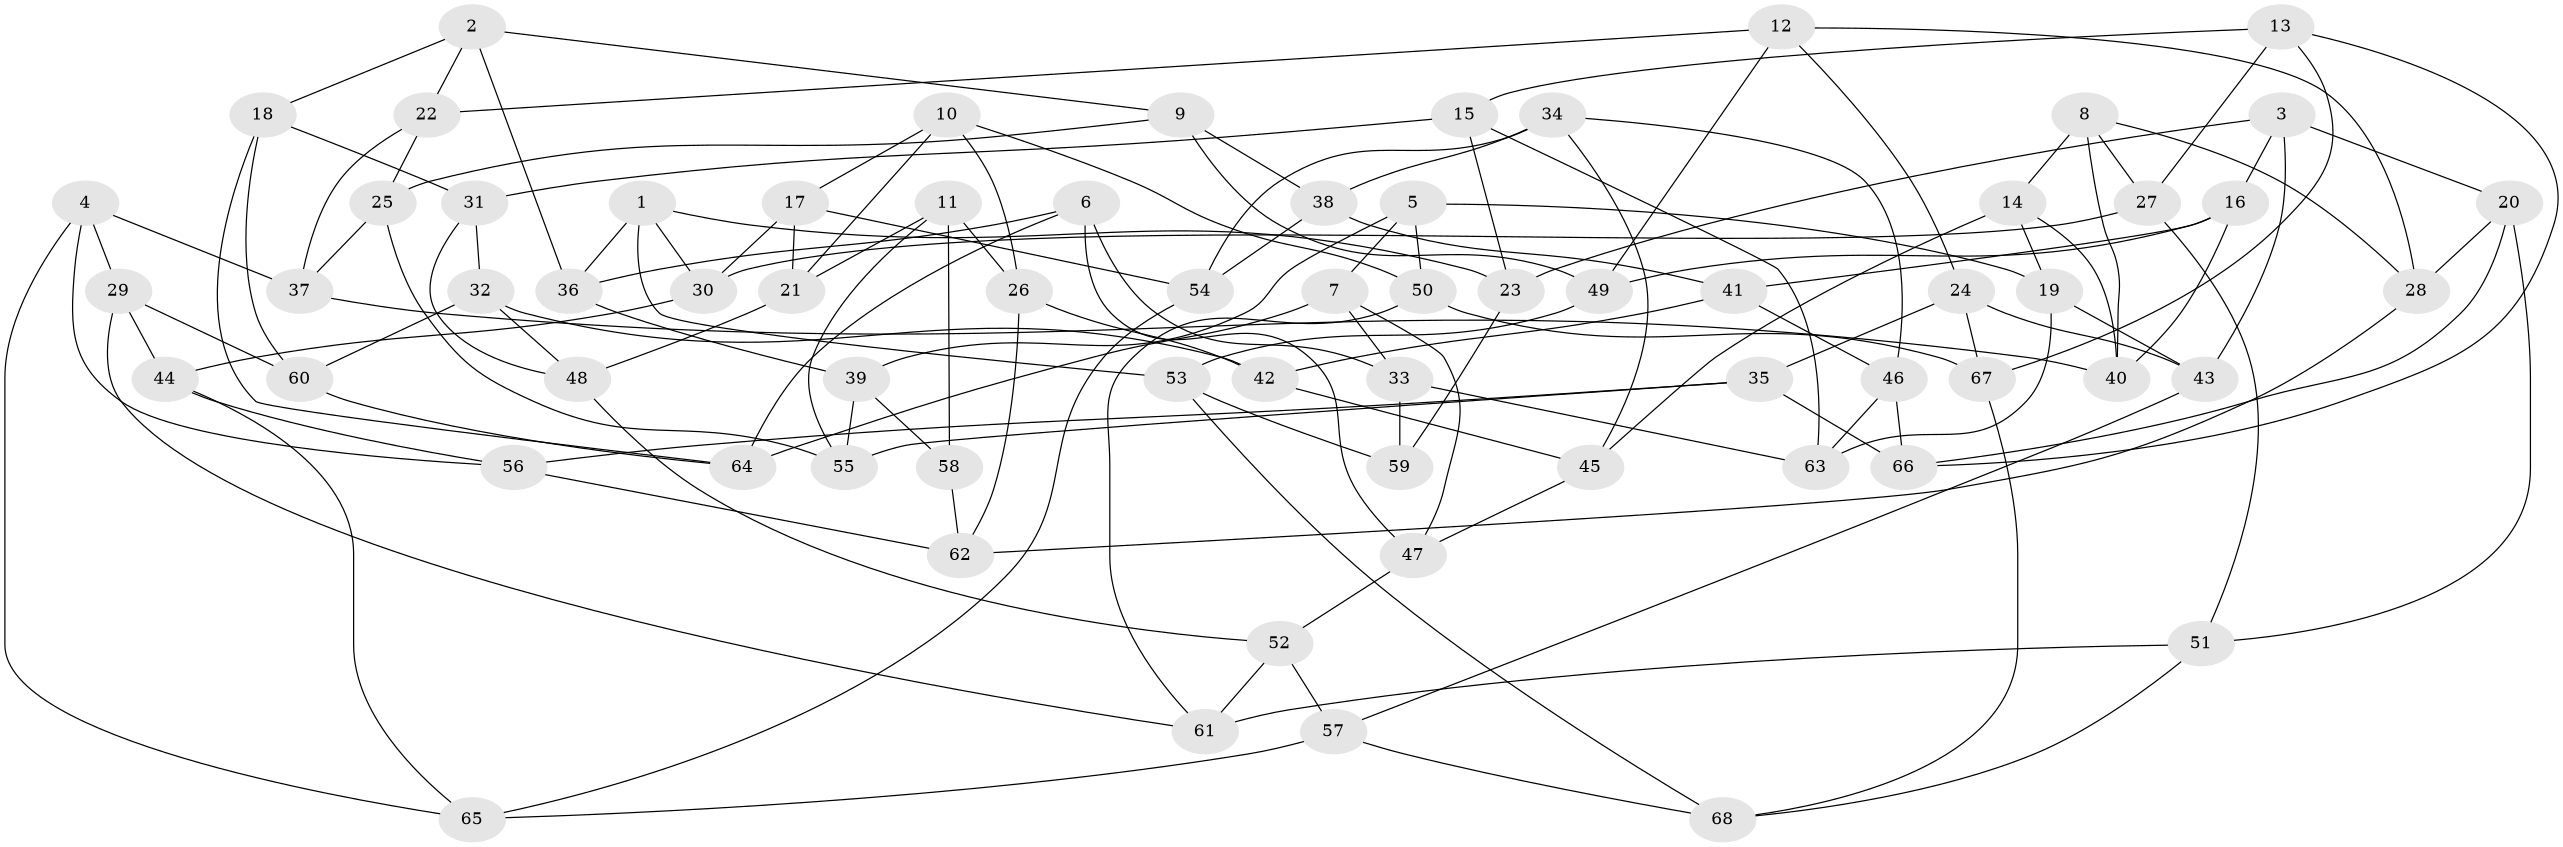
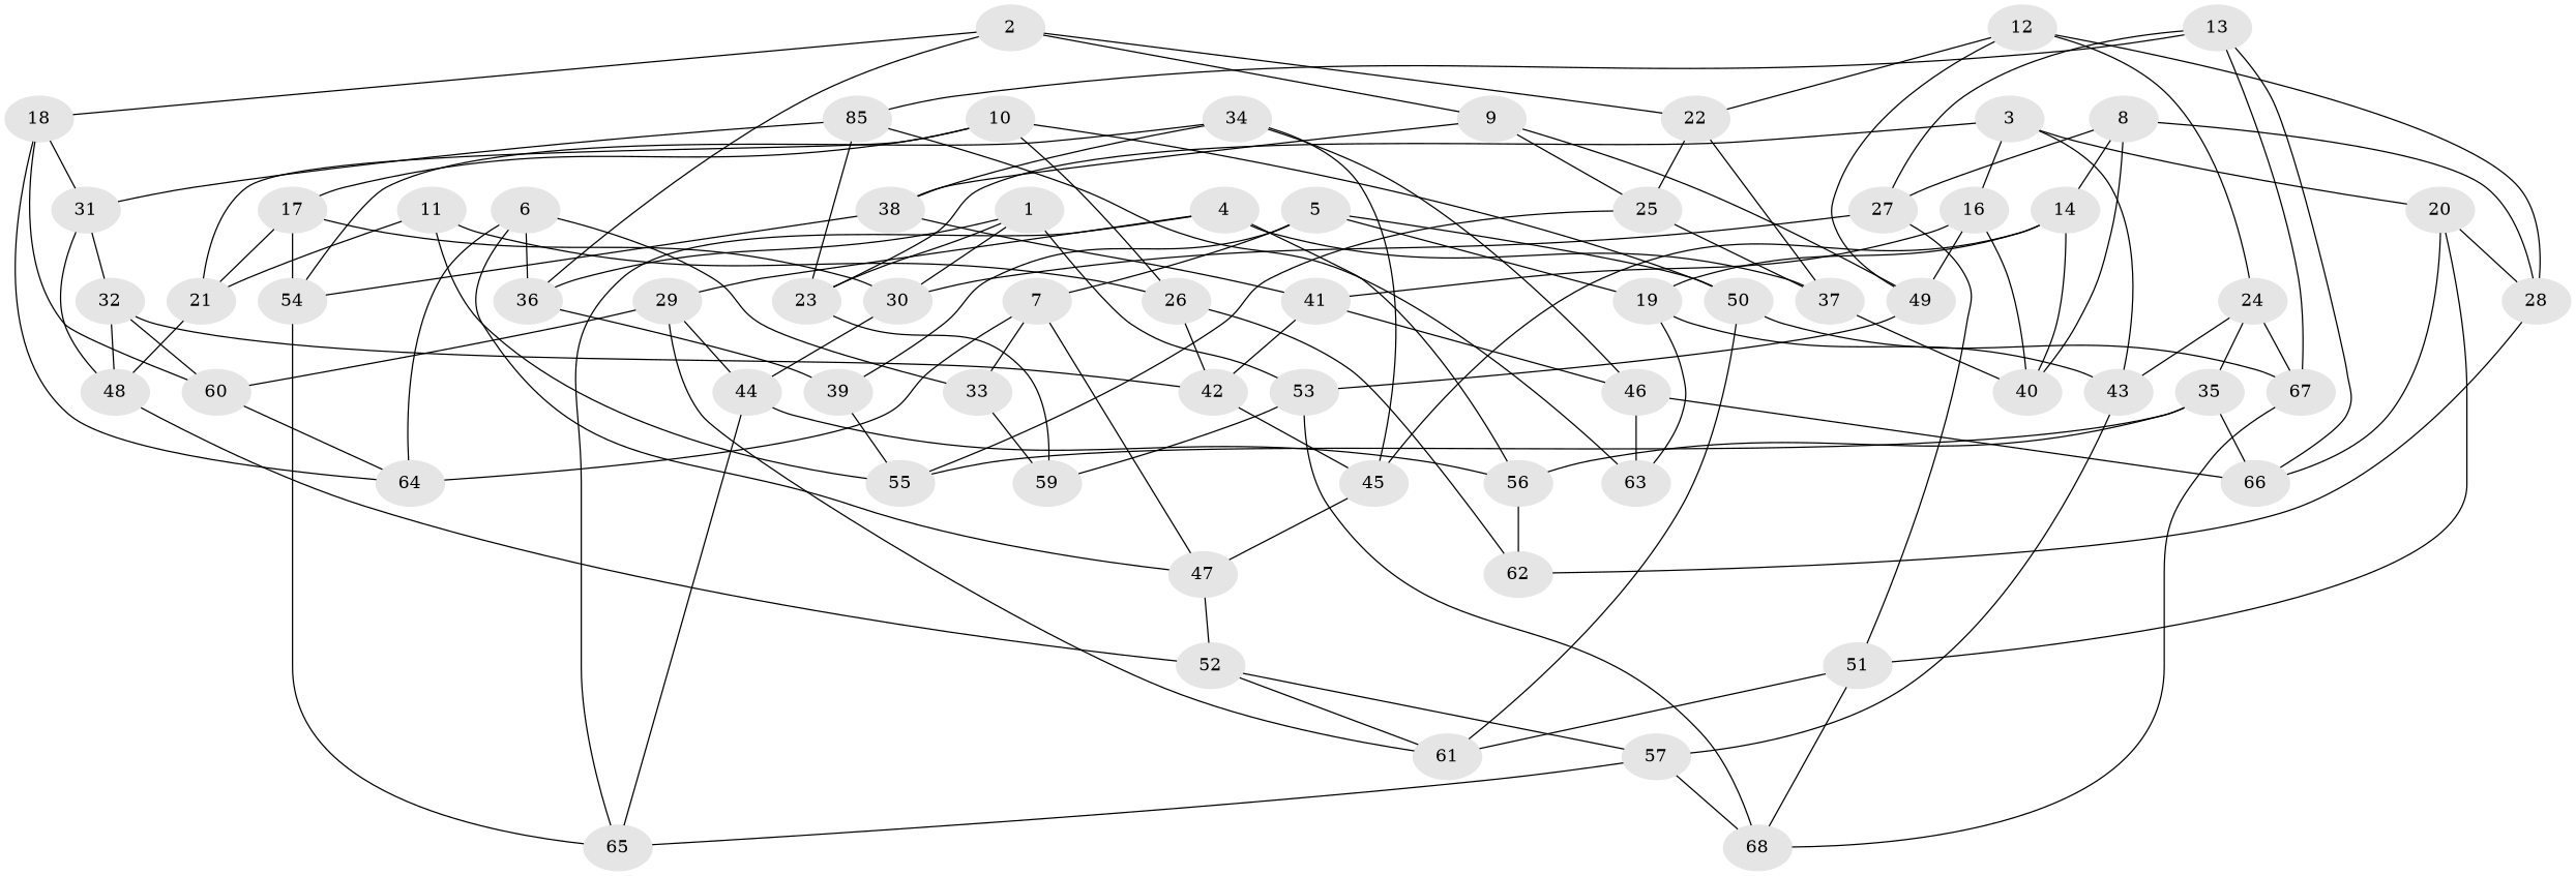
  graph {
    node [color=gray90 style=filled]
    1
    23
    30
    36
    53
    59
    44
    39
    68
    2
    9
    18
    22
    25
    38
    49
    64
    31
    60
    37
    3
    16
    20
    43
    40
    41
    28
    66
    51
    57
    4
    29
    56
    65
    61
    62
    5
    7
    19
    50
    33
    47
    63
    55
-   58
    67
    6
    52
    8
    14
    27
    45
    54
    10
    17
    21
    26
    48
    42
    11
    12
    24
    35
    13
-   15
+   15 [label=85]
    32
    46
    34
    1 -- 23
    1 -- 30
    1 -- 36
    1 -- 53
    23 -- 59
    30 -- 44
    36 -- 39
    53 -- 59
    53 -- 68
    44 -- 56
    44 -- 65
    39 -- 55
-   39 -- 58
    2 -- 36
    2 -- 9
    2 -- 18
    2 -- 22
    9 -- 25
    9 -- 38
    9 -- 49
    18 -- 64
    18 -- 31
    18 -- 60
    22 -- 25
    22 -- 37
    25 -- 37
    25 -- 55
    38 -- 41
    38 -- 54
    49 -- 53
    31 -- 48
    31 -- 32
    60 -- 64
    37 -- 40
    3 -- 23
    3 -- 16
    3 -- 20
    3 -- 43
    16 -- 49
    16 -- 40
    16 -- 41
    20 -- 28
    20 -- 66
    20 -- 51
    43 -- 57
    41 -- 42
    41 -- 46
    28 -- 62
    51 -- 68
    51 -- 61
    57 -- 68
    57 -- 65
    4 -- 37
    4 -- 29
    4 -- 56
    4 -- 65
    29 -- 44
    29 -- 60
    29 -- 61
    56 -- 62
    5 -- 39
    5 -- 7
    5 -- 19
    5 -- 50
    7 -- 64
    7 -- 33
    7 -- 47
    19 -- 43
    19 -- 63
    50 -- 61
    50 -- 67
    33 -- 59
-   33 -- 63
    47 -- 52
-   58 -- 62
    67 -- 68
    6 -- 36
    6 -- 64
    6 -- 33
    6 -- 47
    52 -- 57
    52 -- 61
    8 -- 40
    8 -- 28
    8 -- 14
    8 -- 27
    14 -- 40
    14 -- 19
    14 -- 45
    27 -- 30
    27 -- 51
    45 -- 47
    54 -- 65
    10 -- 50
    10 -- 17
    10 -- 21
    10 -- 26
    17 -- 30
    17 -- 54
    17 -- 21
    21 -- 48
    26 -- 62
    26 -- 42
    48 -- 52
    42 -- 45
    11 -- 55
-   11 -- 58
    11 -- 21
    11 -- 26
    12 -- 22
    12 -- 49
    12 -- 28
    12 -- 24
    24 -- 43
    24 -- 67
    24 -- 35
    35 -- 66
    35 -- 56
    35 -- 55
    13 -- 66
    13 -- 67
    13 -- 27
    13 -- 15
    15 -- 23
    15 -- 31
    15 -- 63
    32 -- 60
    32 -- 48
    32 -- 42
    46 -- 66
    46 -- 63
    34 -- 38
    34 -- 45
    34 -- 54
    34 -- 46
  }
